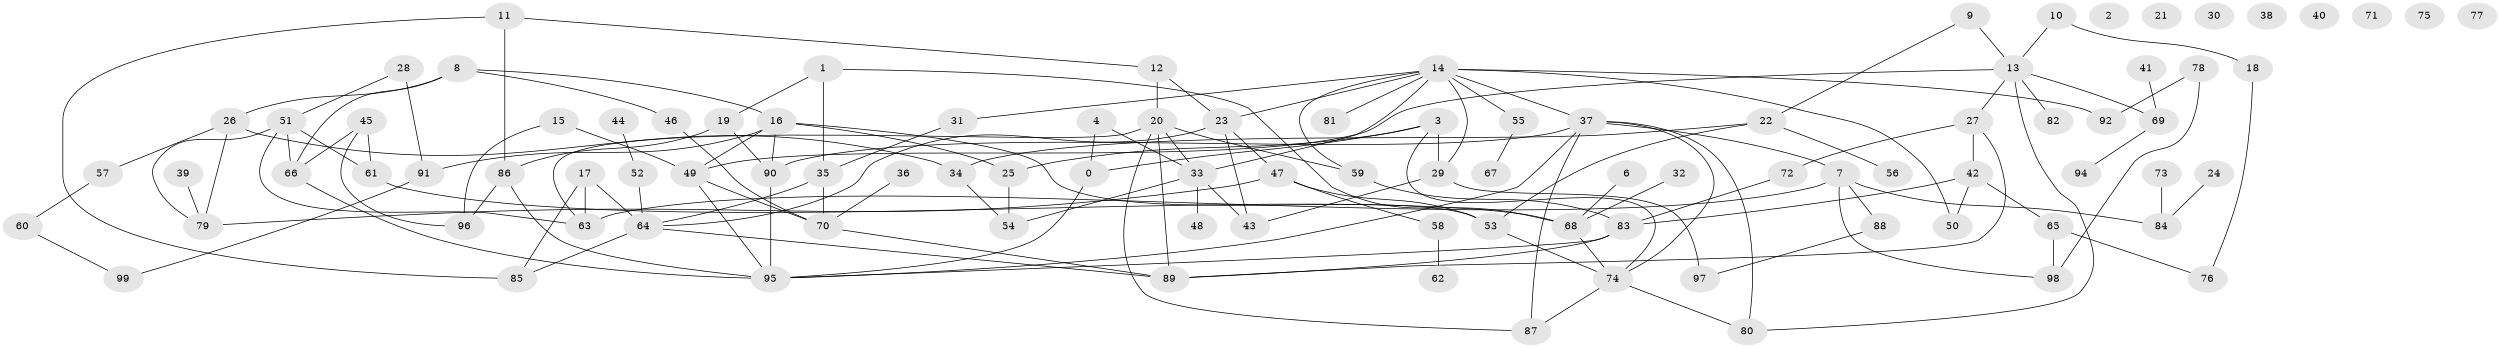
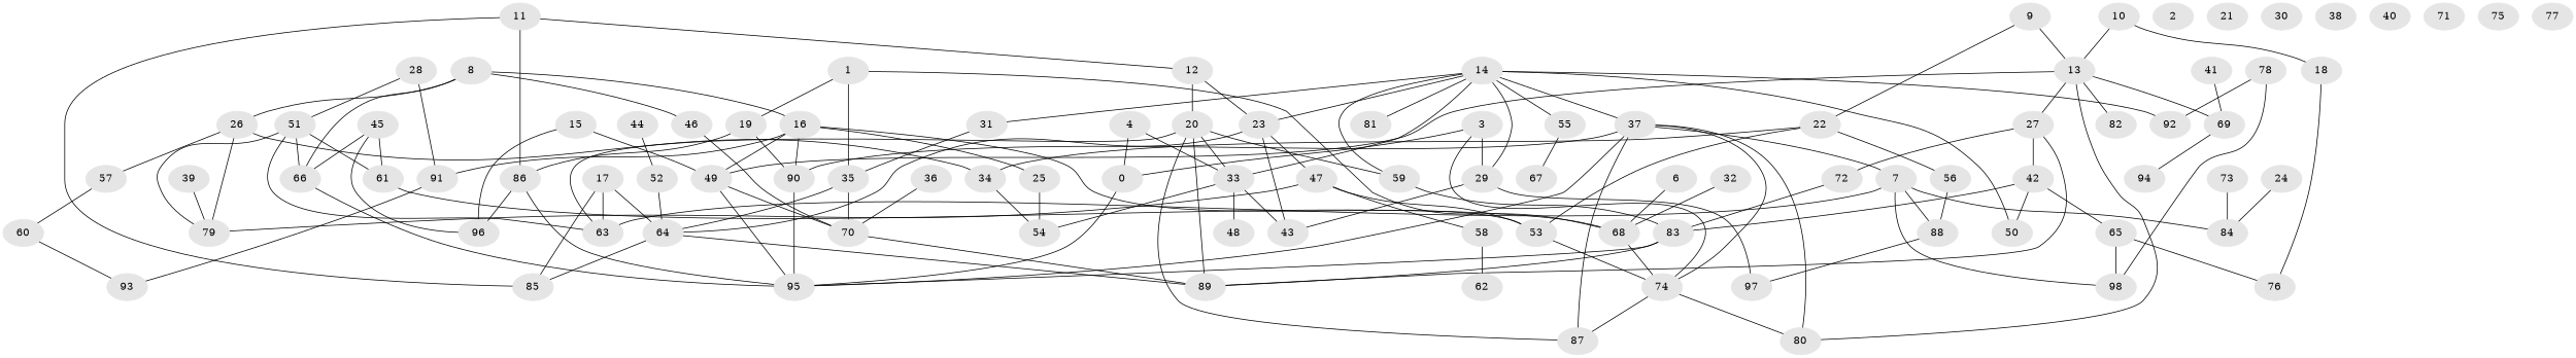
  graph {
    node [color=gray90 style=filled]
    1
    19
    35
    68
    86
    90
    64
    70
    74
    2
    n11 [label=0]
    3
    25
    29
    95
    54
    43
    97
    80
    87
    4
    33
    48
    6
    7
    63
    84
    98
    88
    8
    16
    26
    46
    66
    49
    53
    91
    34
    57
    79
    9
    13
    22
    27
    69
    82
    56
    10
    18
    76
    11
    12
    85
    20
    23
    96
    59
    89
    47
    42
    72
    94
    14
    31
    37
    50
    55
    81
    92
    67
    83
    15
-   93 [label=99]
+   93
    17
    21
    58
    24
    60
    65
    28
    51
    61
    30
    32
    36
    38
    39
    40
    41
    44
    52
    45
    62
    71
    73
    75
    77
    78
    1 -- 19
    1 -- 35
    1 -- 68
    19 -- 86
    19 -- 90
    35 -- 64
    35 -- 70
    68 -- 74
    86 -- 95
    86 -- 96
    90 -- 95
    64 -- 85
    64 -- 89
    70 -- 89
    74 -- 80
    74 -- 87
    n11 -- 95
    3 -- 74
    3 -- n11
-   3 -- 25
    3 -- 29
    25 -- 54
    29 -- 43
    29 -- 97
    4 -- n11
    4 -- 33
    33 -- 54
    33 -- 43
    33 -- 48
    6 -- 68
    7 -- 63
    7 -- 84
    7 -- 98
    7 -- 88
    88 -- 97
    8 -- 16
    8 -- 26
    8 -- 46
    8 -- 66
    16 -- 90
    16 -- 25
    16 -- 49
    16 -- 53
    16 -- 91
    26 -- 34
    26 -- 57
    26 -- 79
    46 -- 70
    66 -- 95
    49 -- 70
    49 -- 95
    53 -- 74
    91 -- 93
    34 -- 54
    57 -- 60
    9 -- 13
    9 -- 22
    13 -- 80
    13 -- 49
    13 -- 27
    13 -- 69
    13 -- 82
    22 -- 53
    22 -- 34
    22 -- 56
    27 -- 89
    27 -- 42
    27 -- 72
    69 -- 94
+   56 -- 88
    10 -- 13
    10 -- 18
    18 -- 76
    11 -- 86
    11 -- 12
    11 -- 85
    12 -- 20
    12 -- 23
    20 -- 87
    20 -- 33
    20 -- 63
    20 -- 59
    20 -- 89
    23 -- 64
    23 -- 43
    23 -- 47
    59 -- 83
    47 -- 53
    47 -- 79
    47 -- 58
    42 -- 50
    42 -- 83
    42 -- 65
    72 -- 83
    14 -- 29
    14 -- 33
    14 -- 23
    14 -- 59
    14 -- 31
    14 -- 37
    14 -- 50
    14 -- 55
    14 -- 81
    14 -- 92
    31 -- 35
    37 -- 90
    37 -- 74
    37 -- 95
    37 -- 80
    37 -- 87
    37 -- 7
    55 -- 67
    83 -- 95
    83 -- 89
    15 -- 49
    15 -- 96
    17 -- 64
    17 -- 63
    17 -- 85
    58 -- 62
    24 -- 84
    60 -- 93
    65 -- 98
    65 -- 76
    28 -- 91
    28 -- 51
    51 -- 63
    51 -- 66
    51 -- 79
    51 -- 61
    61 -- 68
    32 -- 68
    36 -- 70
    39 -- 79
    41 -- 69
    44 -- 52
    52 -- 64
    45 -- 66
    45 -- 96
    45 -- 61
    73 -- 84
    78 -- 98
    78 -- 92
  }
